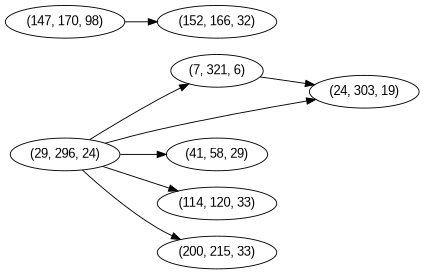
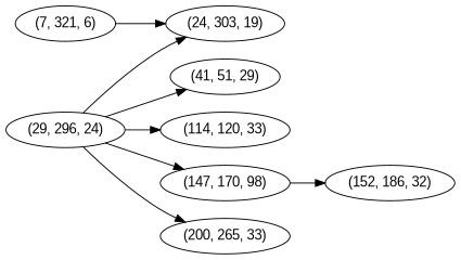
  digraph {
    fontname="Liberation Sans"
    rankdir=LR
    node [fontname="Liberation Sans"]
    edge [fontname="Liberation Sans"]
    "(7, 321, 6)"
    "(24, 303, 19)"
    "(29, 296, 24)"
-   "(41, 58, 29)"
+   "(41, 58, 29)" [label="(41, 51, 29)"]
    "(114, 120, 33)"
    n6 [label="(147, 170, 98)"]
-   "(200, 215, 33)"
-   "(152, 166, 32)"
+   "(200, 215, 33)" [label="(200, 265, 33)"]
+   "(152, 166, 32)" [label="(152, 186, 32)"]
    "(7, 321, 6)" -> "(24, 303, 19)"
    "(29, 296, 24)" -> "(24, 303, 19)"
    "(29, 296, 24)" -> "(41, 58, 29)"
    "(29, 296, 24)" -> "(114, 120, 33)"
-   "(29, 296, 24)" -> "(7, 321, 6)"
+   "(29, 296, 24)" -> n6
    "(29, 296, 24)" -> "(200, 215, 33)"
    n6 -> "(152, 166, 32)"
  }
